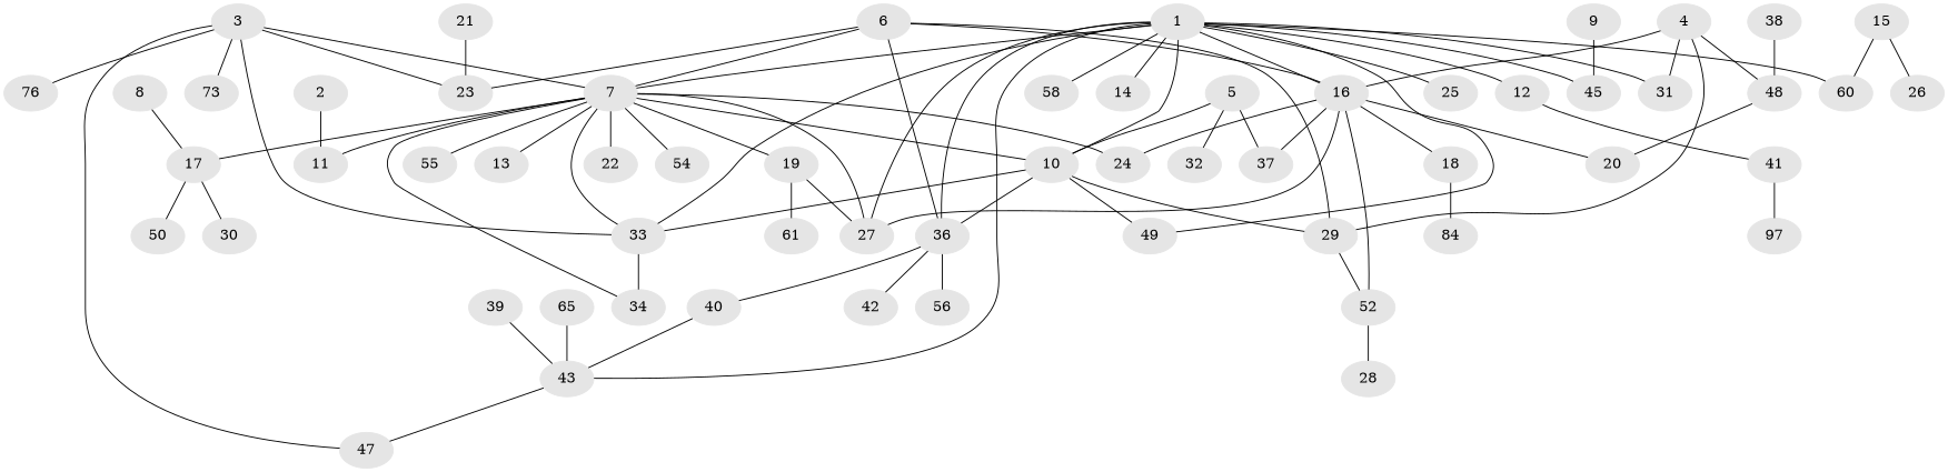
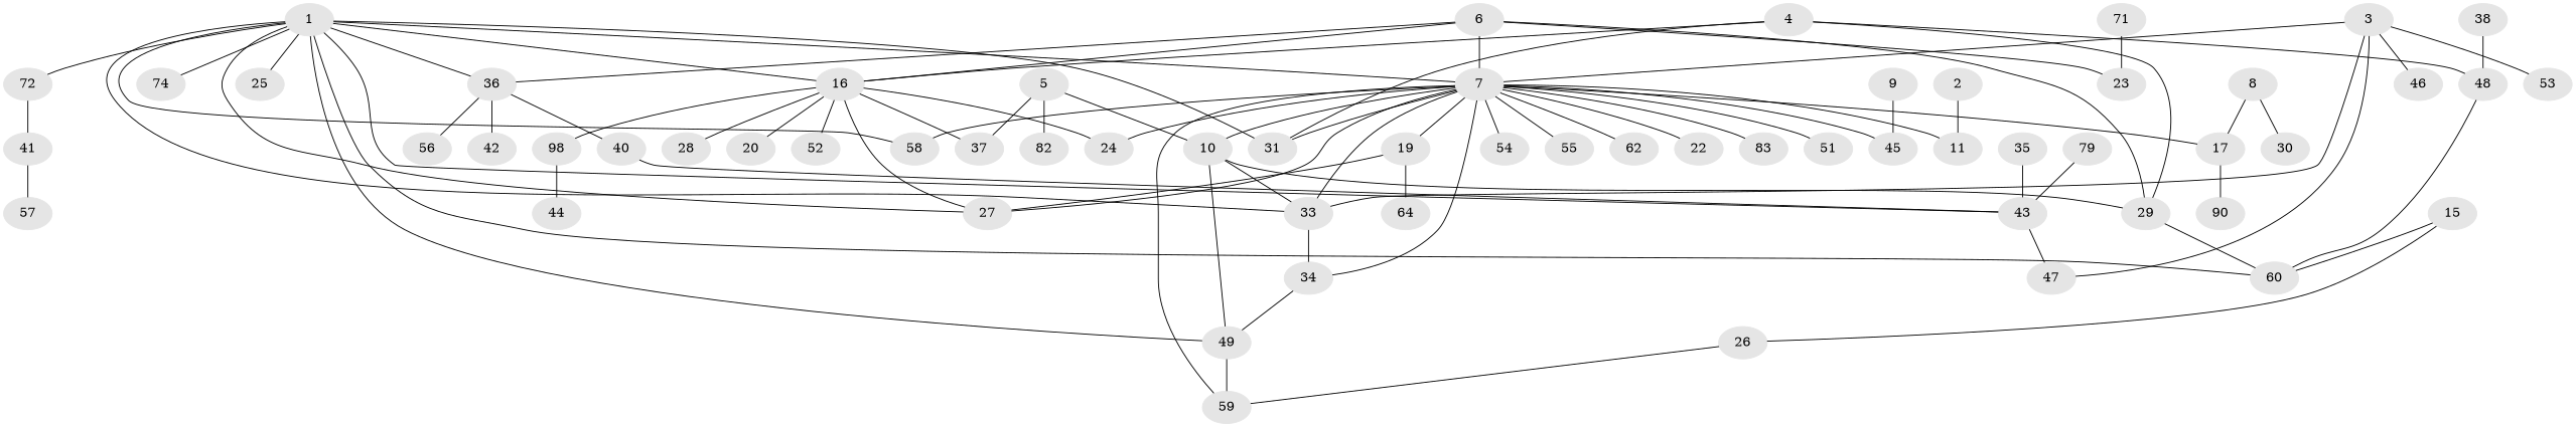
  graph {
    node [color=gray90 style=filled]
    edge [weight=1.0]
    1
    7
    10
-   12
-   14
+   12 [label=72]
+   14 [label=74]
    16
    25
    27
    31
    33
    36
    43
    45
    49
    58
    60
    11
-   13
+   13 [label=83]
    17
    19
    22
    24
    34
+   51
    54
    55
+   59
+   62
    29
    41
    37
-   18
+   18 [label=98]
    20
    28
    52
    40
    42
    56
    47
    2
    3
    23
-   46 [label=76]
-   53 [label=73]
+   46
+   53
    4
    48
    5
-   32
+   32 [label=82]
    6
    30
-   50
-   61
+   50 [label=90]
+   61 [label=64]
    8
    9
-   57 [label=97]
+   57
    15
    26
-   44 [label=84]
-   21
-   35 [label=65]
+   44
+   21 [label=71]
+   35
    38
-   39
+   39 [label=79]
    1 -- 7
-   1 -- 10 [weight=2.0]
    1 -- 12
    1 -- 14
    1 -- 16
    1 -- 25
    1 -- 27
    1 -- 31
    1 -- 33
    1 -- 36
    1 -- 43
-   1 -- 45
+   7 -- 45
    1 -- 49
    1 -- 58
    1 -- 60
    7 -- 10
    7 -- 27
+   7 -- 31
    7 -- 33
+   7 -- 58
    7 -- 11
    7 -- 13
    7 -- 17
    7 -- 19
    7 -- 22
    7 -- 24
    7 -- 34
+   7 -- 51
    7 -- 54
    7 -- 55
+   7 -- 59
+   7 -- 62
    10 -- 33
-   10 -- 36 [weight=2.0]
    10 -- 49
    10 -- 29
    12 -- 41
    16 -- 27
    16 -- 24
    16 -- 37
    16 -- 18
    16 -- 20
-   52 -- 28
+   16 -- 28
    16 -- 52
    33 -- 34
    36 -- 40
    36 -- 42
    36 -- 56
    43 -- 47
-   17 -- 30
+   49 -- 59
+   8 -- 30
    17 -- 50
    19 -- 27
    19 -- 61
-   29 -- 52
+   34 -- 49
+   29 -- 60
    41 -- 57
    18 -- 44
    40 -- 43
    2 -- 11
    3 -- 7
    3 -- 33
    3 -- 47
-   3 -- 23
    3 -- 46
    3 -- 53
    4 -- 16
    4 -- 31
    4 -- 29
    4 -- 48
-   48 -- 20
+   48 -- 60
    5 -- 10
    5 -- 37
    5 -- 32
    6 -- 7
    6 -- 16
    6 -- 36
    6 -- 29
    6 -- 23
    8 -- 17
    9 -- 45
    15 -- 60
    15 -- 26
+   26 -- 59
    21 -- 23
    35 -- 43
    38 -- 48
    39 -- 43
  }
